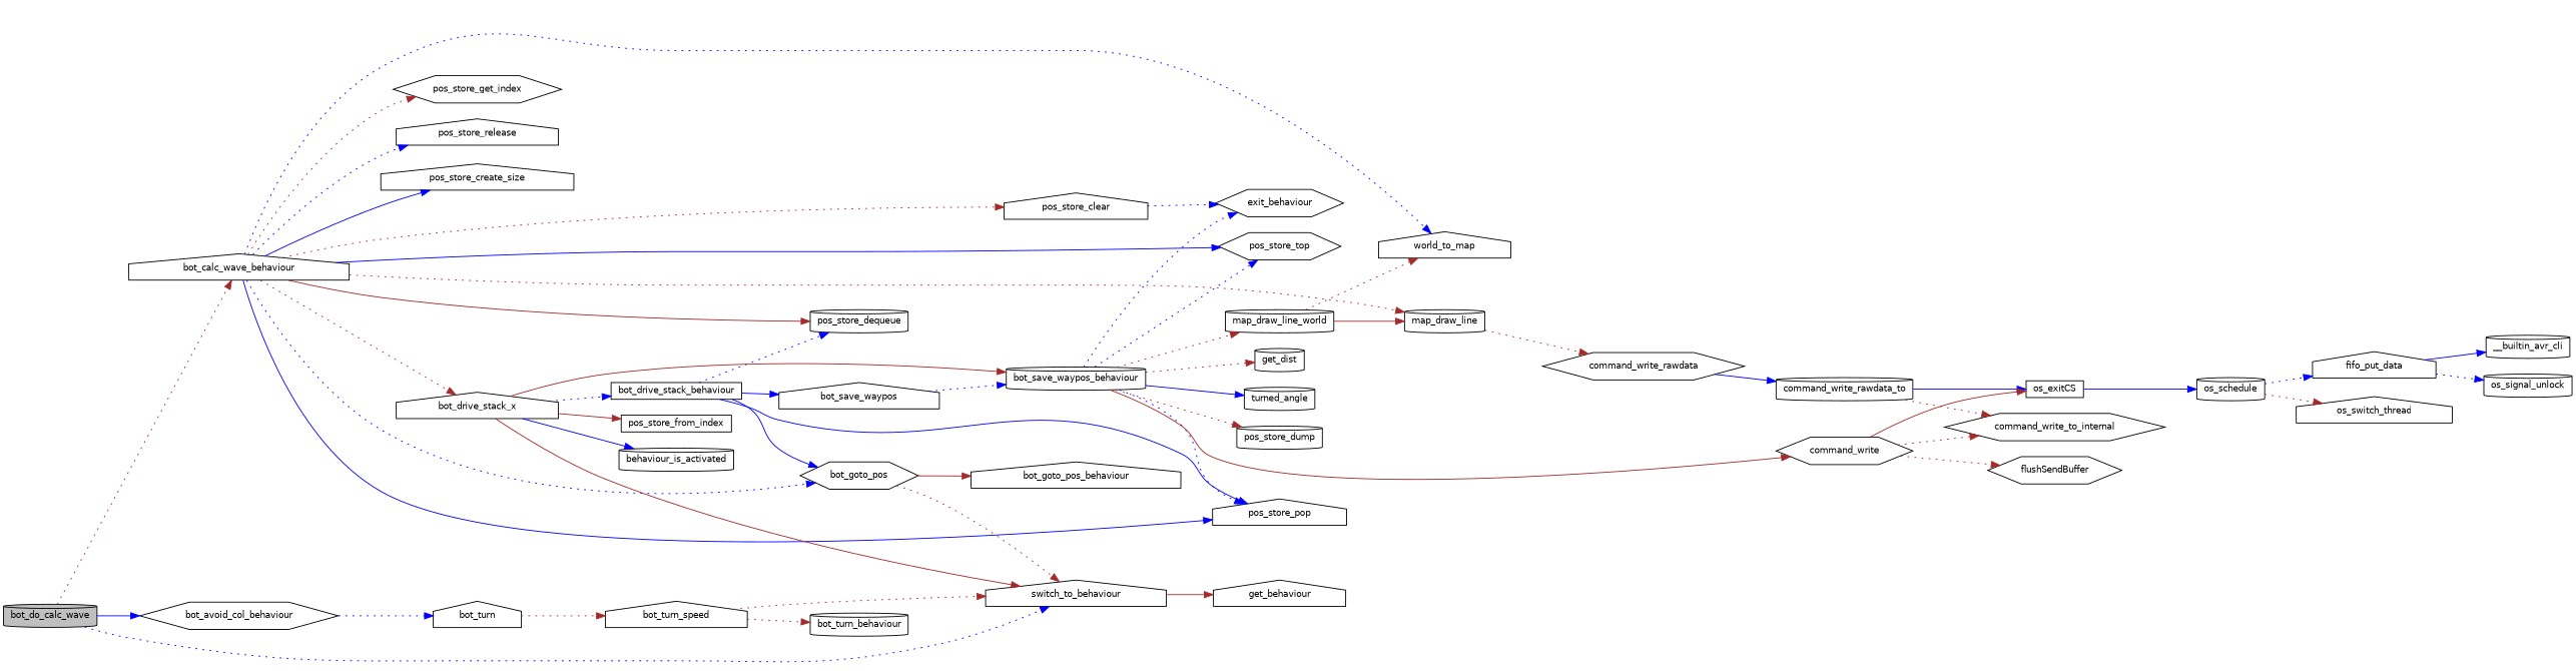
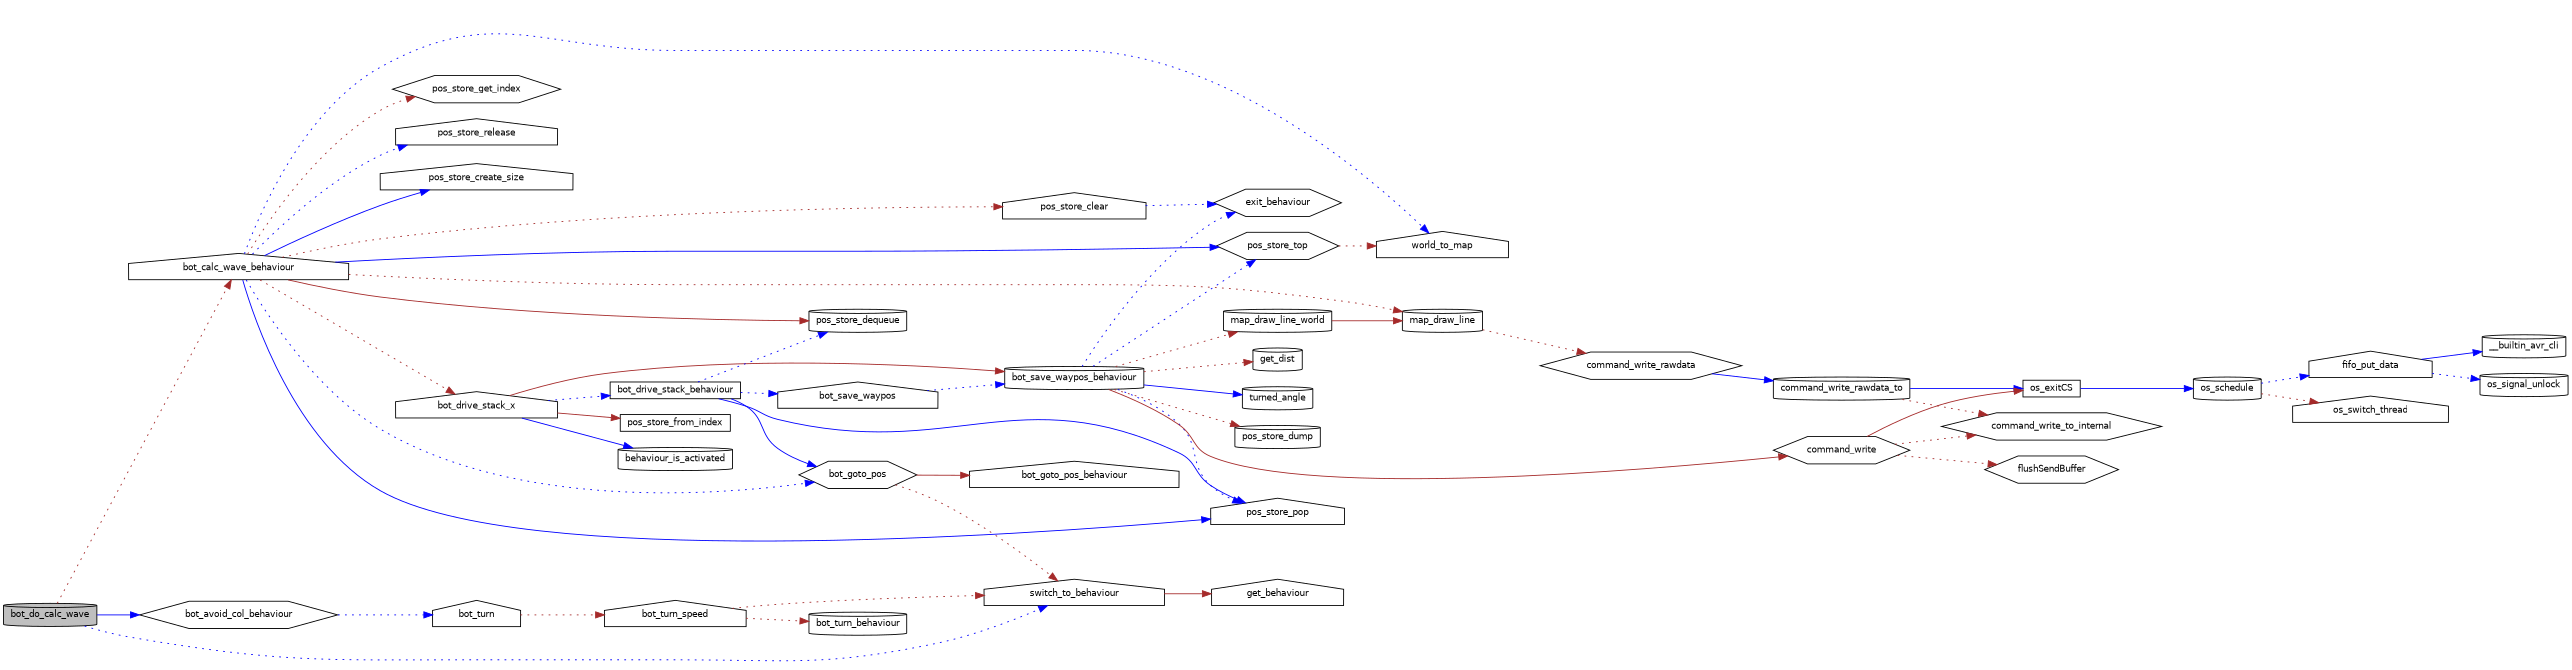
  digraph {
    rankdir=LR
    node [color=black fillcolor=white fontname=Helvetica fontsize=10 shape=house style=filled]
    edge [color=blue fontname=Helvetica fontsize=10 labelfontname=Helvetica labelfontsize=10 style=dotted]
    n1 [fillcolor=grey75 fontcolor=black height=0.2 label=bot_do_calc_wave shape=cylinder width=0.4]
    n2 [height=0.2 label=switch_to_behaviour width=0.4]
    n3 [height=0.2 label=bot_calc_wave_behaviour width=0.4]
    n4 [height=0.2 label=bot_avoid_col_behaviour shape=hexagon width=0.4]
    n5 [height=0.2 label=get_behaviour width=0.4]
    n6 [height=0.2 label=pos_store_create_size width=0.4]
    n7 [height=0.2 label=pos_store_dequeue shape=cylinder width=0.4]
    n8 [height=0.2 label=pos_store_clear width=0.4]
    n9 [height=0.2 label=pos_store_top shape=hexagon width=0.4]
    n10 [height=0.2 label=pos_store_pop width=0.4]
    n11 [height=0.2 label=world_to_map width=0.4]
    n12 [height=0.2 label=map_draw_line shape=cylinder width=0.4]
    n13 [height=0.2 label=bot_drive_stack_x width=0.4]
    n14 [height=0.2 label=bot_goto_pos shape=hexagon width=0.4]
    n15 [height=0.2 label=pos_store_get_index shape=hexagon width=0.4]
    n16 [height=0.2 label=pos_store_release width=0.4]
    n17 [height=0.2 label=bot_turn width=0.4]
    n18 [height=0.2 label=exit_behaviour shape=hexagon width=0.4]
    n19 [height=0.2 label=command_write_rawdata shape=hexagon width=0.4]
    n20 [height=0.2 label=pos_store_from_index shape=box width=0.4]
    n21 [height=0.2 label=behaviour_is_activated shape=cylinder width=0.4]
    n22 [height=0.2 label=bot_save_waypos_behaviour shape=cylinder width=0.4]
    n23 [height=0.2 label=bot_drive_stack_behaviour shape=box width=0.4]
    n24 [height=0.2 label=bot_goto_pos_behaviour width=0.4]
    n25 [height=0.2 label=command_write_rawdata_to shape=cylinder width=0.4]
    n26 [height=0.2 label=command_write_to_internal shape=hexagon width=0.4]
    n27 [height=0.2 label=os_exitCS shape=box width=0.4]
    n28 [height=0.2 label=os_schedule shape=cylinder width=0.4]
    n29 [height=0.2 label=fifo_put_data width=0.4]
    n30 [height=0.2 label=os_switch_thread width=0.4]
    n31 [height=0.2 label=__builtin_avr_cli shape=cylinder width=0.4]
    n32 [height=0.2 label=os_signal_unlock shape=cylinder width=0.4]
    n33 [height=0.2 label=get_dist shape=cylinder width=0.4]
    n34 [height=0.2 label=turned_angle shape=cylinder width=0.4]
    n35 [height=0.2 label=pos_store_dump shape=cylinder width=0.4]
    n36 [height=0.2 label=command_write shape=hexagon width=0.4]
    n37 [height=0.2 label=map_draw_line_world shape=cylinder width=0.4]
    n38 [height=0.2 label=bot_save_waypos width=0.4]
    n39 [height=0.2 label=flushSendBuffer shape=hexagon width=0.4]
    n40 [height=0.2 label=bot_turn_speed width=0.4]
    n41 [height=0.2 label=bot_turn_behaviour shape=cylinder width=0.4]
    n1 -> n2
    n1 -> n3 [color=brown]
    n1 -> n4 [style=solid]
    n2 -> n5 [color=brown style=solid]
    n3 -> n6 [style=solid]
    n3 -> n7 [color=brown style=solid]
    n3 -> n8 [color=brown]
    n3 -> n9 [style=solid]
    n3 -> n10 [style=solid]
    n3 -> n11
    n3 -> n12 [color=brown]
    n3 -> n13 [color=brown]
    n3 -> n14
    n3 -> n15 [color=brown]
    n3 -> n16
    n4 -> n17
    n8 -> n18
    n12 -> n19 [color=brown]
-   n13 -> n2 [color=brown style=solid]
    n13 -> n20 [color=brown style=solid]
    n13 -> n21 [style=solid]
    n13 -> n22 [color=brown style=solid]
    n13 -> n23
    n14 -> n2 [color=brown]
    n14 -> n24 [color=brown style=solid]
    n17 -> n40 [color=brown]
    n19 -> n25 [style=solid]
    n22 -> n9
    n22 -> n10
    n22 -> n18
    n22 -> n33 [color=brown]
    n22 -> n34 [style=solid]
    n22 -> n35 [color=brown]
    n22 -> n36 [color=brown style=solid]
    n22 -> n37 [color=brown]
    n23 -> n7
    n23 -> n10 [style=solid]
    n23 -> n14 [style=solid]
-   n23 -> n38 [style=solid]
+   n23 -> n38
    n25 -> n26 [color=brown]
    n25 -> n27 [style=solid]
    n27 -> n28 [style=solid]
    n28 -> n29
    n28 -> n30 [color=brown]
    n29 -> n31 [style=solid]
    n29 -> n32
    n36 -> n26 [color=brown]
    n36 -> n27 [color=brown style=solid]
    n36 -> n39 [color=brown]
-   n37 -> n11 [color=brown]
+   n9 -> n11 [color=brown]
    n37 -> n12 [color=brown style=solid]
    n38 -> n22
    n40 -> n2 [color=brown]
    n40 -> n41 [color=brown]
  }
